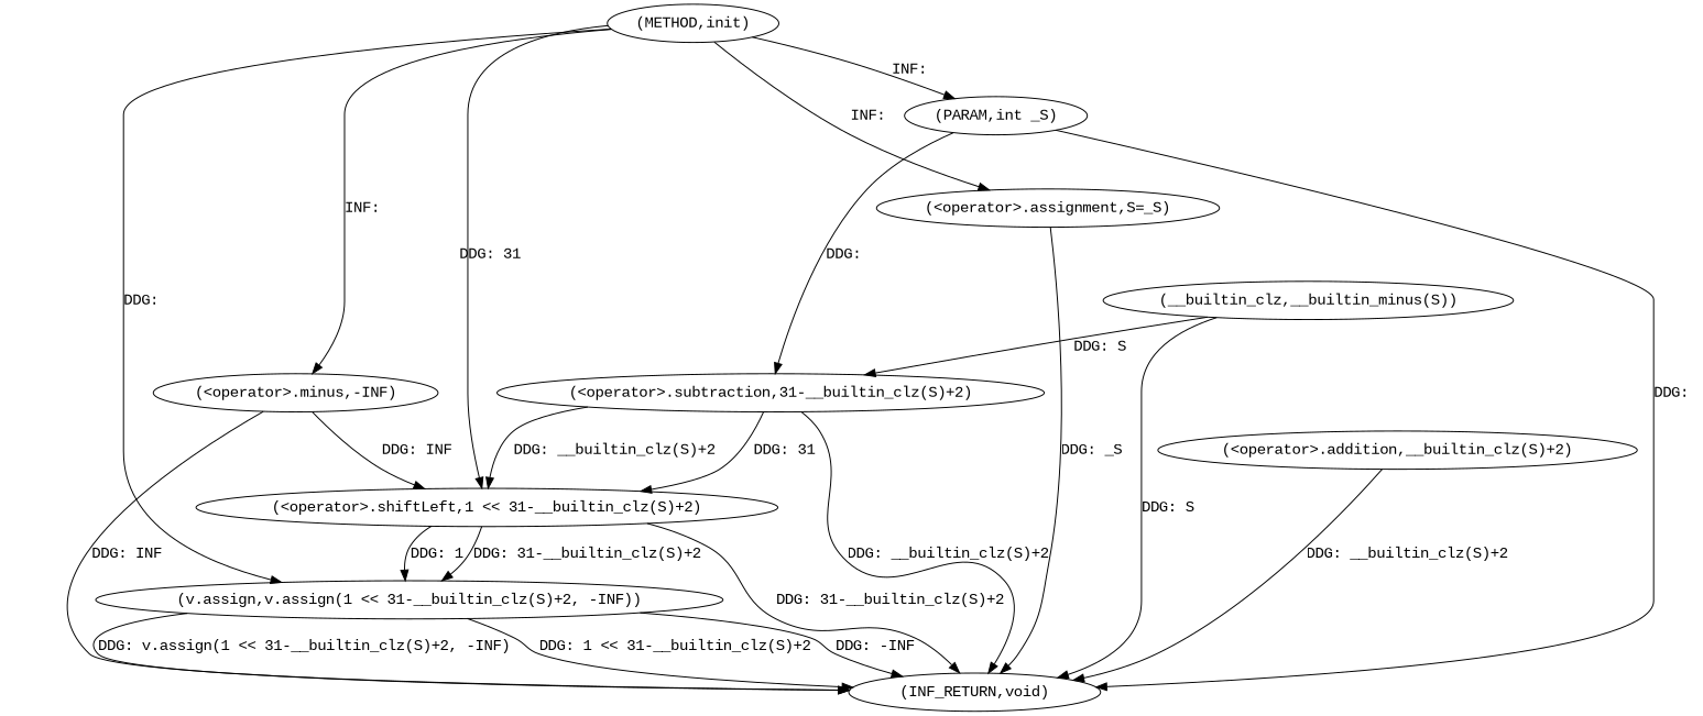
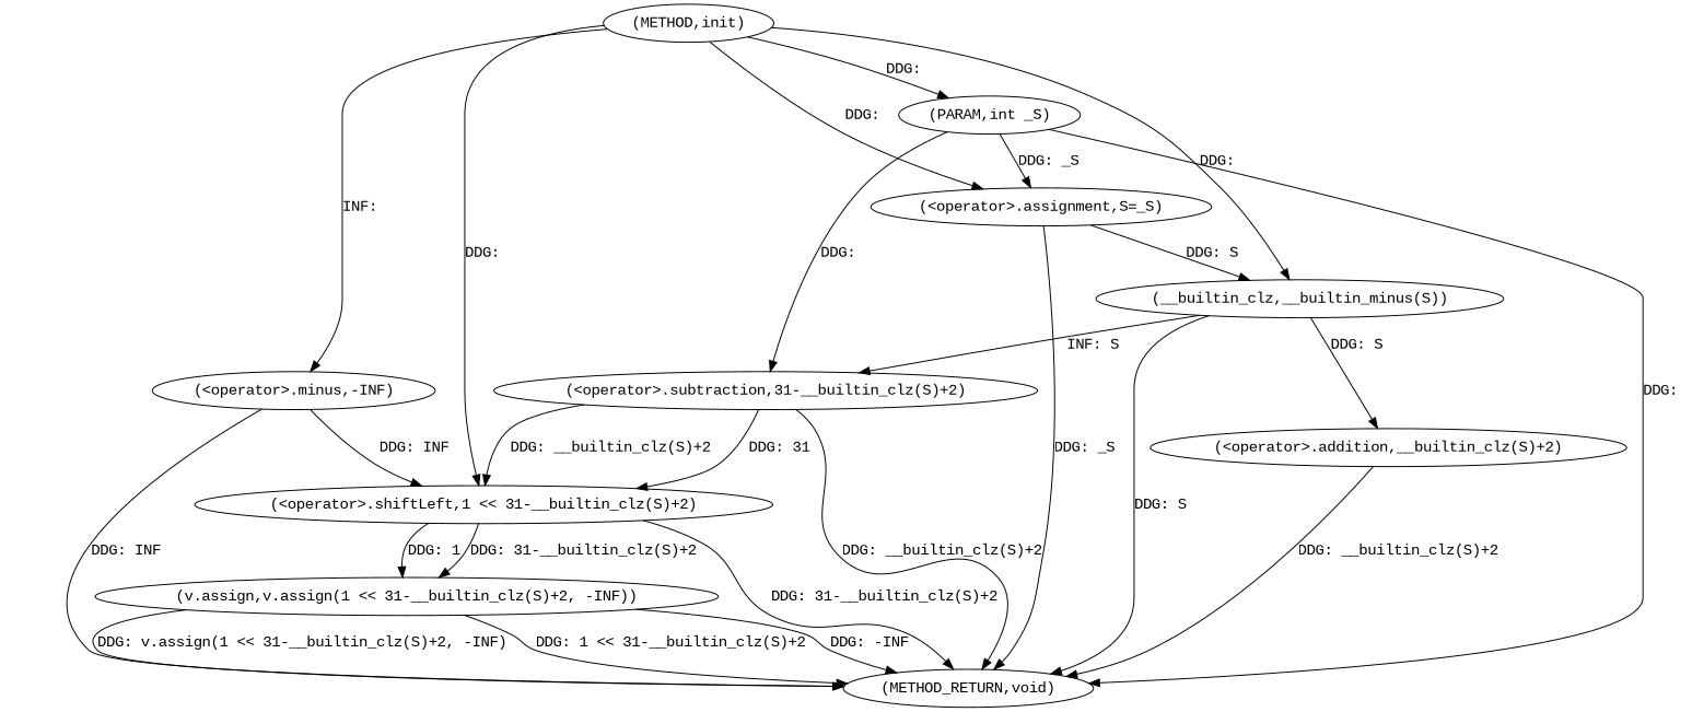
  digraph {
    fontname="Liberation Mono"
    node [fontname="Liberation Mono"]
    edge [fontname="Liberation Mono"]
    n1 [label="(METHOD,init)"]
    n2 [label="(PARAM,int _S)"]
    n3 [label="(<operator>.assignment,S=_S)"]
    n4 [label="(<operator>.shiftLeft,1 << 31-__builtin_clz(S)+2)"]
    n5 [label="(<operator>.minus,-INF)"]
    n6 [label="(__builtin_clz,__builtin_minus(S))"]
    n7 [label="(<operator>.subtraction,31-__builtin_clz(S)+2)"]
-   n8 [label="(INF_RETURN,void)"]
+   n8 [label="(METHOD_RETURN,void)"]
    n9 [label="(v.assign,v.assign(1 << 31-__builtin_clz(S)+2, -INF))"]
    n10 [label="(<operator>.addition,__builtin_clz(S)+2)"]
-   n1 -> n2 [label="INF: "]
-   n1 -> n3 [label="INF: "]
-   n1 -> n4 [label="DDG: 31"]
+   n1 -> n2 [label="DDG: "]
+   n1 -> n3 [label="DDG: "]
+   n1 -> n4 [label="DDG: "]
    n1 -> n5 [label="INF: "]
-   n1 -> n9 [label="DDG: "]
+   n1 -> n6 [label="DDG: "]
+   n2 -> n3 [label="DDG: _S"]
    n2 -> n7 [label="DDG: "]
    n2 -> n8 [label="DDG: "]
+   n3 -> n6 [label="DDG: S"]
    n3 -> n8 [label="DDG: _S"]
    n4 -> n8 [label="DDG: 31-__builtin_clz(S)+2"]
    n4 -> n9 [label="DDG: 1"]
    n4 -> n9 [label="DDG: 31-__builtin_clz(S)+2"]
    n5 -> n4 [label="DDG: INF"]
    n5 -> n8 [label="DDG: INF"]
-   n6 -> n7 [label="DDG: S"]
+   n6 -> n7 [label="INF: S"]
    n6 -> n8 [label="DDG: S"]
+   n6 -> n10 [label="DDG: S"]
    n7 -> n4 [label="DDG: 31"]
    n7 -> n4 [label="DDG: __builtin_clz(S)+2"]
    n7 -> n8 [label="DDG: __builtin_clz(S)+2"]
    n9 -> n8 [label="DDG: 1 << 31-__builtin_clz(S)+2"]
    n9 -> n8 [label="DDG: -INF"]
    n9 -> n8 [label="DDG: v.assign(1 << 31-__builtin_clz(S)+2, -INF)"]
    n10 -> n8 [label="DDG: __builtin_clz(S)+2"]
  }
